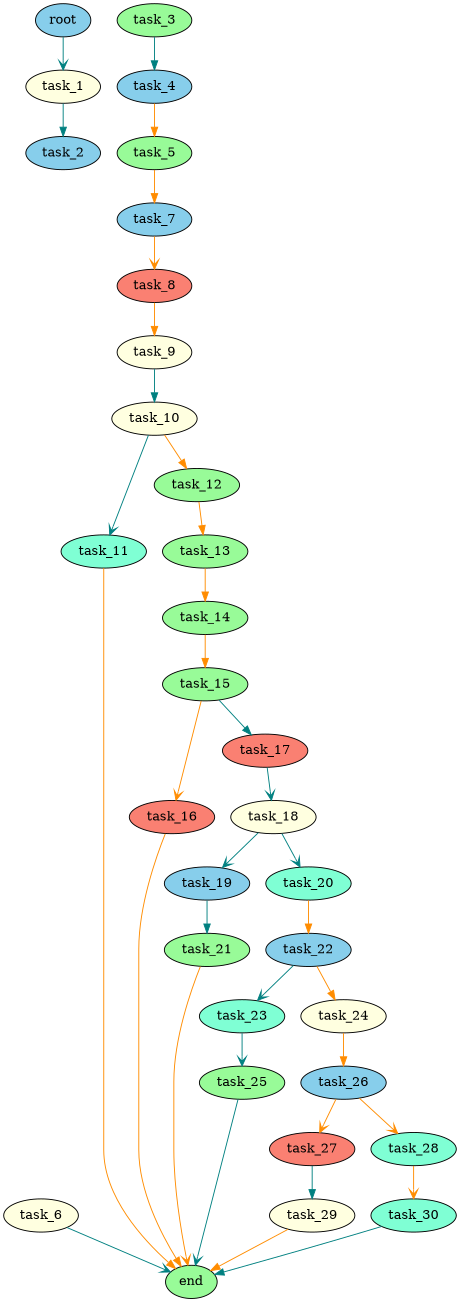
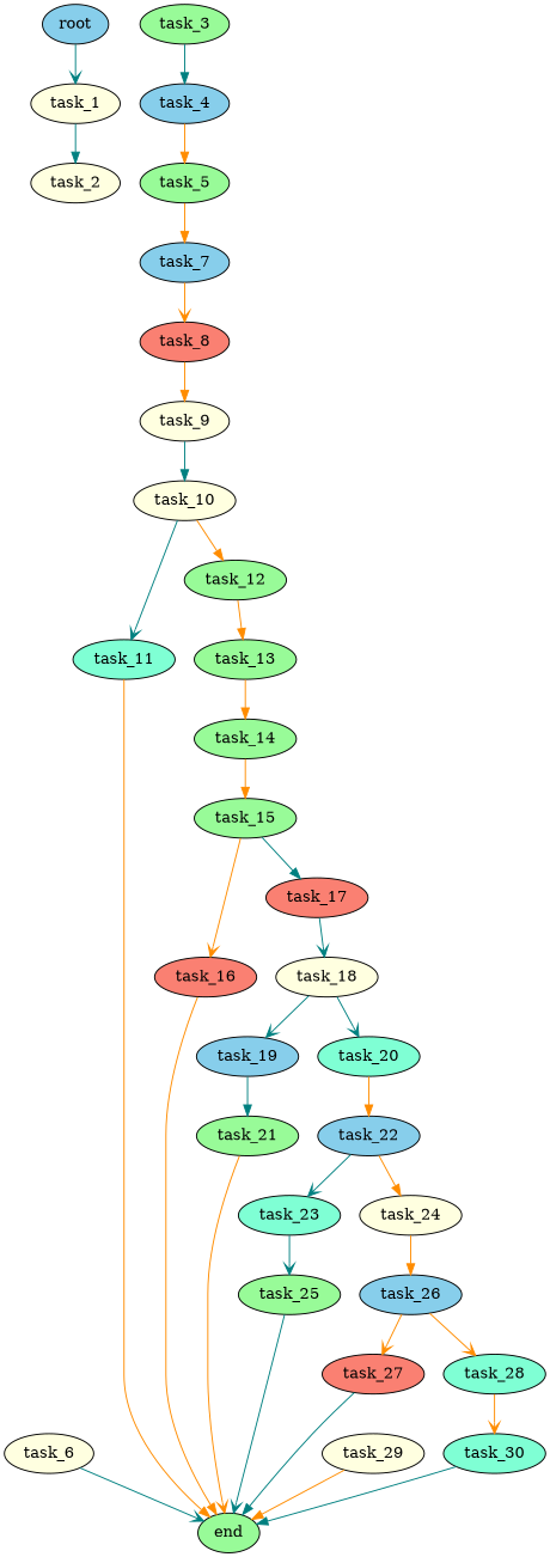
  digraph {
    node [fillcolor=palegreen style=filled]
    edge [arrowhead=normal color=darkorange]
    root [fillcolor=skyblue]
    task_1 [fillcolor=lightyellow]
-   task_2 [fillcolor=skyblue]
+   task_2 [fillcolor=lightyellow]
    task_4 [fillcolor=skyblue]
    task_3
    task_5
    task_7 [fillcolor=skyblue]
    task_6 [fillcolor=lightyellow]
    end
    task_8 [fillcolor=salmon]
    task_9 [fillcolor=lightyellow]
    task_10 [fillcolor=lightyellow]
    task_11 [fillcolor=aquamarine]
    task_12
    task_13
    task_14
    task_15
    task_16 [fillcolor=salmon]
    task_17 [fillcolor=salmon]
    task_18 [fillcolor=lightyellow]
    task_19 [fillcolor=skyblue]
    task_20 [fillcolor=aquamarine]
    task_21
    task_22 [fillcolor=skyblue]
    task_23 [fillcolor=aquamarine]
    task_24 [fillcolor=lightyellow]
    task_25
    task_26 [fillcolor=skyblue]
    task_27 [fillcolor=salmon]
    task_28 [fillcolor=aquamarine]
    task_29 [fillcolor=lightyellow]
    task_30 [fillcolor=aquamarine]
    root -> task_1 [arrowhead=vee color=teal]
    task_1 -> task_2 [color=teal]
    task_4 -> task_5
    task_3 -> task_4 [color=teal]
    task_5 -> task_7
    task_7 -> task_8 [arrowhead=vee]
    task_6 -> end [arrowhead=vee color=teal]
    task_8 -> task_9
    task_9 -> task_10 [color=teal]
    task_10 -> task_11 [arrowhead=vee color=teal]
    task_10 -> task_12
    task_11 -> end
    task_12 -> task_13
    task_13 -> task_14
    task_14 -> task_15
    task_15 -> task_16 [arrowhead=vee]
    task_15 -> task_17 [color=teal]
    task_16 -> end
    task_17 -> task_18 [arrowhead=vee color=teal]
    task_18 -> task_19 [arrowhead=vee color=teal]
    task_18 -> task_20 [arrowhead=vee color=teal]
    task_19 -> task_21 [color=teal]
    task_20 -> task_22
    task_21 -> end [arrowhead=vee]
    task_22 -> task_23 [arrowhead=vee color=teal]
    task_22 -> task_24
    task_23 -> task_25 [arrowhead=vee color=teal]
    task_24 -> task_26
    task_25 -> end [arrowhead=vee color=teal]
    task_26 -> task_27 [arrowhead=vee]
    task_26 -> task_28 [arrowhead=vee]
-   task_27 -> task_29 [color=teal]
+   task_27 -> end [color=teal]
    task_28 -> task_30 [arrowhead=vee]
    task_29 -> end
    task_30 -> end [color=teal]
  }
